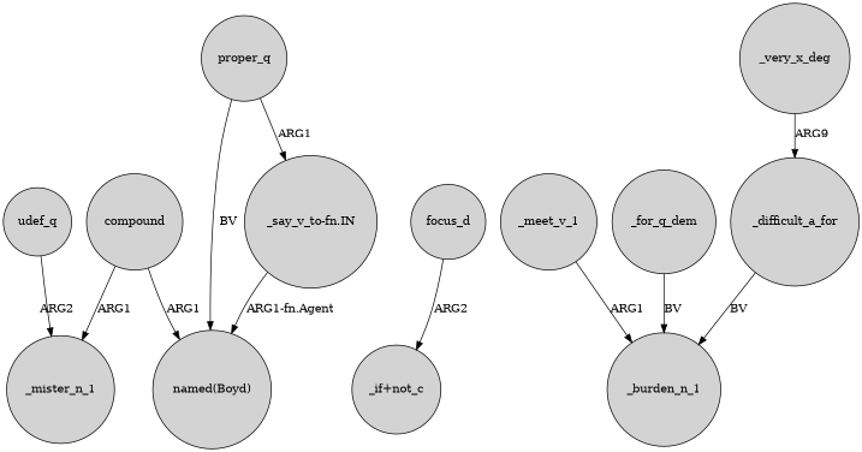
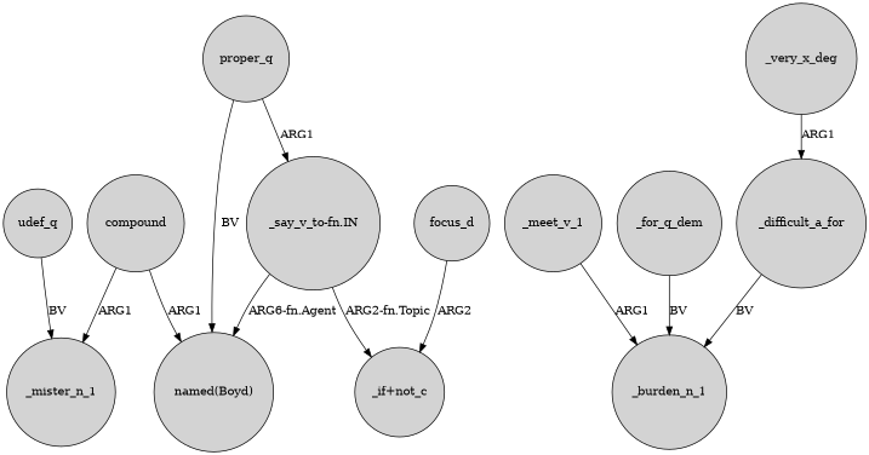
  digraph {
    node [shape=circle style=filled]
    compound
    "named(Boyd)"
    _mister_n_1
    udef_q
    _meet_v_1
    _burden_n_1
    "_say_v_to-fn.IN"
    "_if+not_c"
    n9 [label=_for_q_dem]
    proper_q
    _difficult_a_for
    focus_d
    _very_x_deg
    compound -> "named(Boyd)" [label=ARG1]
    compound -> _mister_n_1 [label=ARG1]
-   udef_q -> _mister_n_1 [label=ARG2]
+   udef_q -> _mister_n_1 [label=BV]
    _meet_v_1 -> _burden_n_1 [label=ARG1]
-   "_say_v_to-fn.IN" -> "named(Boyd)" [label="ARG1-fn.Agent"]
+   "_say_v_to-fn.IN" -> "named(Boyd)" [label="ARG6-fn.Agent"]
+   "_say_v_to-fn.IN" -> "_if+not_c" [label="ARG2-fn.Topic"]
    n9 -> _burden_n_1 [label=BV]
    proper_q -> "named(Boyd)" [label=BV]
    proper_q -> "_say_v_to-fn.IN" [label=ARG1]
    _difficult_a_for -> _burden_n_1 [label=BV]
    focus_d -> "_if+not_c" [label=ARG2]
-   _very_x_deg -> _difficult_a_for [label=ARG9]
+   _very_x_deg -> _difficult_a_for [label=ARG1]
  }
